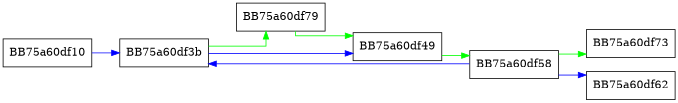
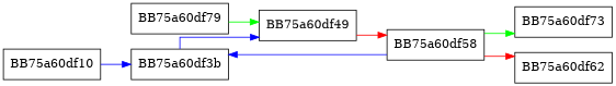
  digraph {
    rankdir=LR
    splines=ortho
    node [shape=box]
    edge [color=blue]
    BB75a60df10
    BB75a60df3b
    BB75a60df79
    BB75a60df49
    BB75a60df58
    BB75a60df73
    BB75a60df62
    BB75a60df10 -> BB75a60df3b
-   BB75a60df3b -> BB75a60df79 [color=green]
    BB75a60df3b -> BB75a60df49
    BB75a60df79 -> BB75a60df49 [color=green]
-   BB75a60df49 -> BB75a60df58 [color=green]
+   BB75a60df49 -> BB75a60df58 [color=red]
    BB75a60df58 -> BB75a60df3b
    BB75a60df58 -> BB75a60df73 [color=green]
-   BB75a60df58 -> BB75a60df62
+   BB75a60df58 -> BB75a60df62 [color=red]
  }
